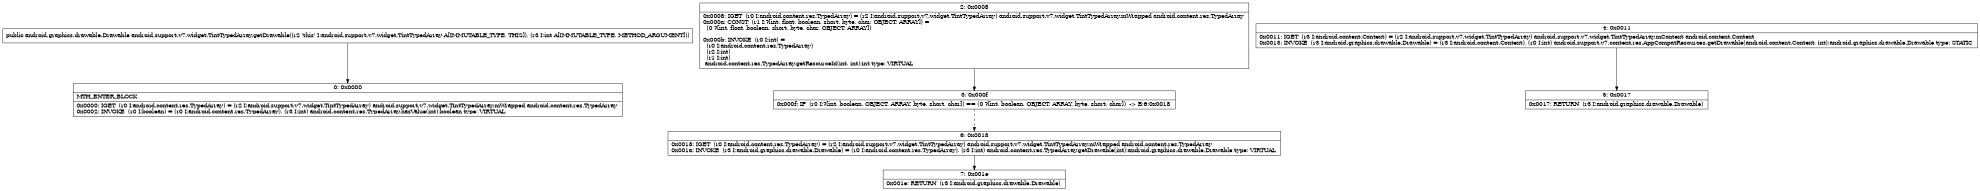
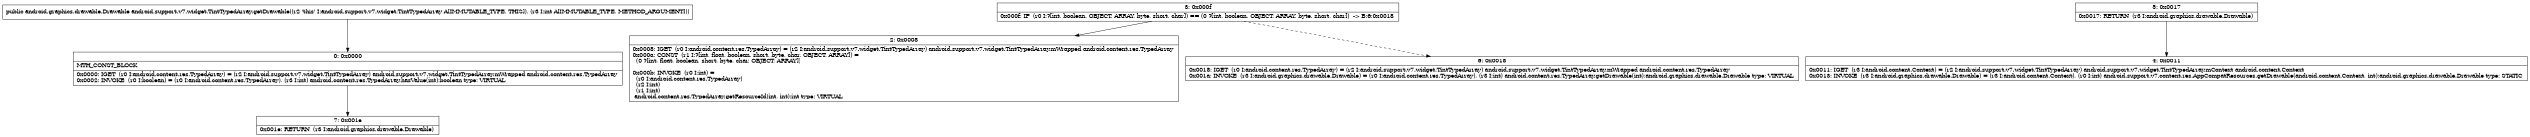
  digraph {
    node [shape=record]
-   n1 [label="{0\:\ 0x0000|MTH_ENTER_BLOCK\l|0x0000: IGET  (r0 I:android.content.res.TypedArray) = (r2 I:android.support.v7.widget.TintTypedArray) android.support.v7.widget.TintTypedArray.mWrapped android.content.res.TypedArray \l0x0002: INVOKE  (r0 I:boolean) = (r0 I:android.content.res.TypedArray), (r3 I:int) android.content.res.TypedArray.hasValue(int):boolean type: VIRTUAL \l}"]
+   n1 [label="{0\:\ 0x0000|MTH_CONST_BLOCK\l|0x0000: IGET  (r0 I:android.content.res.TypedArray) = (r2 I:android.support.v7.widget.TintTypedArray) android.support.v7.widget.TintTypedArray.mWrapped android.content.res.TypedArray \l0x0002: INVOKE  (r0 I:boolean) = (r0 I:android.content.res.TypedArray), (r3 I:int) android.content.res.TypedArray.hasValue(int):boolean type: VIRTUAL \l}"]
    n2 [label="{2\:\ 0x0008|0x0008: IGET  (r0 I:android.content.res.TypedArray) = (r2 I:android.support.v7.widget.TintTypedArray) android.support.v7.widget.TintTypedArray.mWrapped android.content.res.TypedArray \l0x000a: CONST  (r1 I:?[int, float, boolean, short, byte, char, OBJECT, ARRAY]) = \l  (0 ?[int, float, boolean, short, byte, char, OBJECT, ARRAY])\l \l0x000b: INVOKE  (r0 I:int) = \l  (r0 I:android.content.res.TypedArray)\l  (r2 I:int)\l  (r1 I:int)\l android.content.res.TypedArray.getResourceId(int, int):int type: VIRTUAL \l}"]
    n3 [label="{3\:\ 0x000f|0x000f: IF  (r0 I:?[int, boolean, OBJECT, ARRAY, byte, short, char]) == (0 ?[int, boolean, OBJECT, ARRAY, byte, short, char])  \-\> B:6:0x0018 \l}"]
    n4 [label="{6\:\ 0x0018|0x0018: IGET  (r0 I:android.content.res.TypedArray) = (r2 I:android.support.v7.widget.TintTypedArray) android.support.v7.widget.TintTypedArray.mWrapped android.content.res.TypedArray \l0x001a: INVOKE  (r3 I:android.graphics.drawable.Drawable) = (r0 I:android.content.res.TypedArray), (r3 I:int) android.content.res.TypedArray.getDrawable(int):android.graphics.drawable.Drawable type: VIRTUAL \l}"]
    n5 [label="{7\:\ 0x001e|0x001e: RETURN  (r3 I:android.graphics.drawable.Drawable) \l}"]
    n6 [label="{4\:\ 0x0011|0x0011: IGET  (r3 I:android.content.Context) = (r2 I:android.support.v7.widget.TintTypedArray) android.support.v7.widget.TintTypedArray.mContext android.content.Context \l0x0013: INVOKE  (r3 I:android.graphics.drawable.Drawable) = (r3 I:android.content.Context), (r0 I:int) android.support.v7.content.res.AppCompatResources.getDrawable(android.content.Context, int):android.graphics.drawable.Drawable type: STATIC \l}"]
    n7 [label="{5\:\ 0x0017|0x0017: RETURN  (r3 I:android.graphics.drawable.Drawable) \l}"]
    n8 [label="{public android.graphics.drawable.Drawable android.support.v7.widget.TintTypedArray.getDrawable((r2 'this' I:android.support.v7.widget.TintTypedArray A[IMMUTABLE_TYPE, THIS]), (r3 I:int A[IMMUTABLE_TYPE, METHOD_ARGUMENT])) }"]
-   n2 -> n3
+   n3 -> n2
    n3 -> n4 [style=dashed]
-   n4 -> n5
-   n6 -> n7
+   n1 -> n5
+   n7 -> n6
    n8 -> n1
  }
